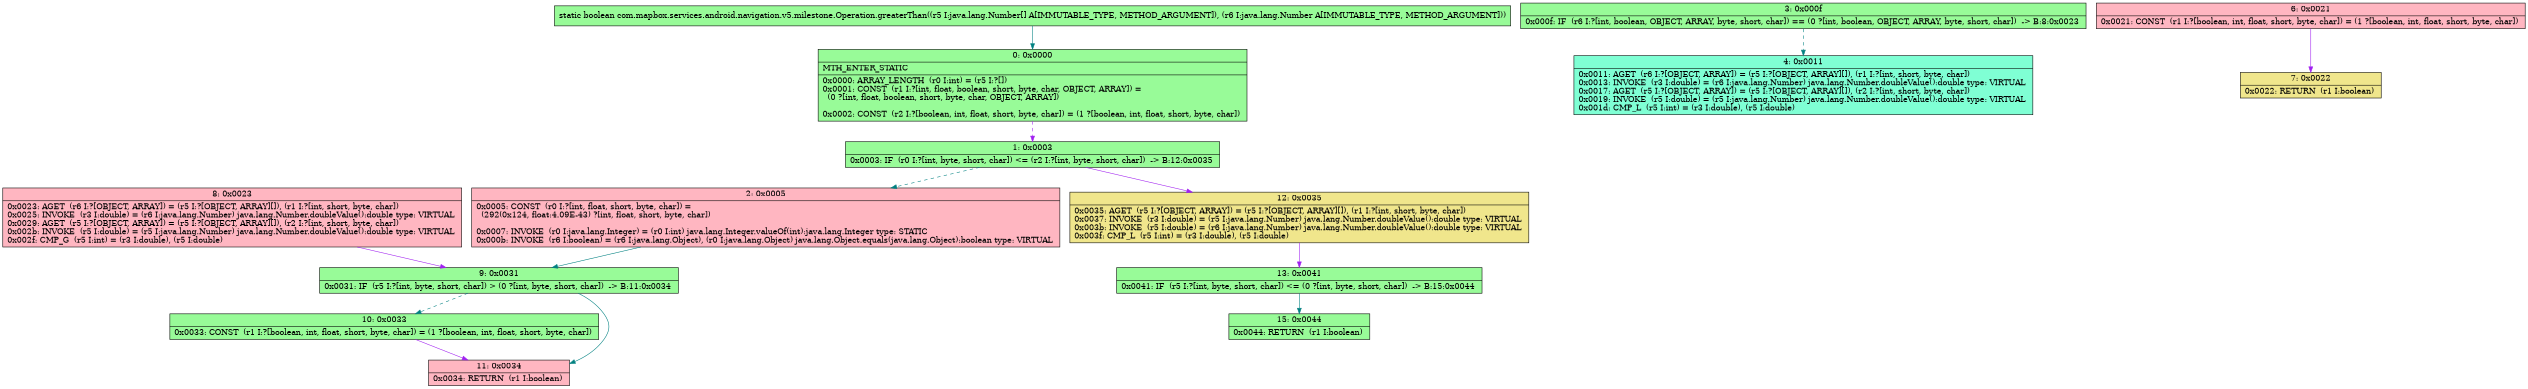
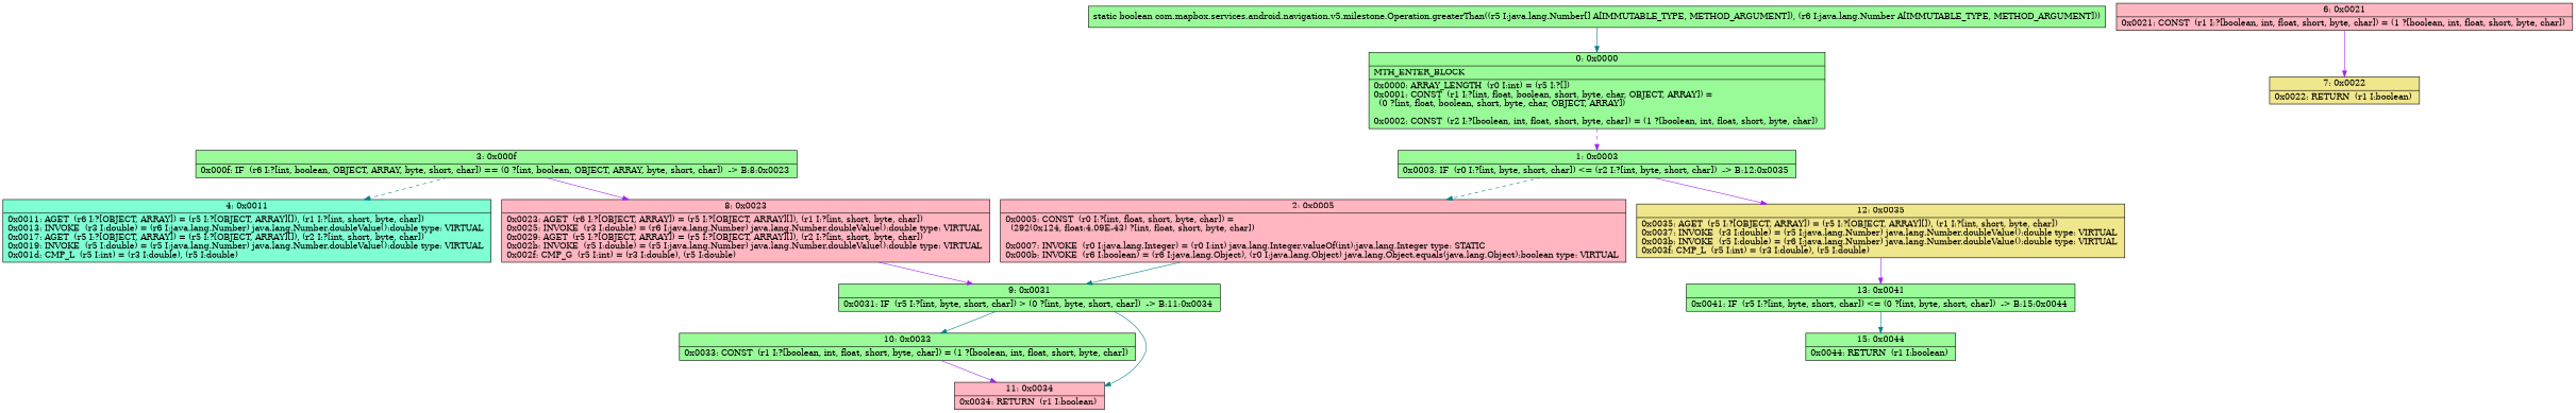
  digraph {
    node [fillcolor=palegreen shape=record style=filled]
    edge [color=purple]
-   n1 [label="{0\:\ 0x0000|MTH_ENTER_STATIC\l|0x0000: ARRAY_LENGTH  (r0 I:int) = (r5 I:?[]) \l0x0001: CONST  (r1 I:?[int, float, boolean, short, byte, char, OBJECT, ARRAY]) = \l  (0 ?[int, float, boolean, short, byte, char, OBJECT, ARRAY])\l \l0x0002: CONST  (r2 I:?[boolean, int, float, short, byte, char]) = (1 ?[boolean, int, float, short, byte, char]) \l}"]
+   n1 [label="{0\:\ 0x0000|MTH_ENTER_BLOCK\l|0x0000: ARRAY_LENGTH  (r0 I:int) = (r5 I:?[]) \l0x0001: CONST  (r1 I:?[int, float, boolean, short, byte, char, OBJECT, ARRAY]) = \l  (0 ?[int, float, boolean, short, byte, char, OBJECT, ARRAY])\l \l0x0002: CONST  (r2 I:?[boolean, int, float, short, byte, char]) = (1 ?[boolean, int, float, short, byte, char]) \l}"]
    n2 [label="{1\:\ 0x0003|0x0003: IF  (r0 I:?[int, byte, short, char]) \<= (r2 I:?[int, byte, short, char])  \-\> B:12:0x0035 \l}"]
    n3 [fillcolor=lightpink label="{2\:\ 0x0005|0x0005: CONST  (r0 I:?[int, float, short, byte, char]) = \l  (292(0x124, float:4.09E\-43) ?[int, float, short, byte, char])\l \l0x0007: INVOKE  (r0 I:java.lang.Integer) = (r0 I:int) java.lang.Integer.valueOf(int):java.lang.Integer type: STATIC \l0x000b: INVOKE  (r6 I:boolean) = (r6 I:java.lang.Object), (r0 I:java.lang.Object) java.lang.Object.equals(java.lang.Object):boolean type: VIRTUAL \l}"]
    n4 [fillcolor=khaki label="{12\:\ 0x0035|0x0035: AGET  (r5 I:?[OBJECT, ARRAY]) = (r5 I:?[OBJECT, ARRAY][]), (r1 I:?[int, short, byte, char]) \l0x0037: INVOKE  (r3 I:double) = (r5 I:java.lang.Number) java.lang.Number.doubleValue():double type: VIRTUAL \l0x003b: INVOKE  (r5 I:double) = (r6 I:java.lang.Number) java.lang.Number.doubleValue():double type: VIRTUAL \l0x003f: CMP_L  (r5 I:int) = (r3 I:double), (r5 I:double) \l}"]
    n5 [label="{9\:\ 0x0031|0x0031: IF  (r5 I:?[int, byte, short, char]) \> (0 ?[int, byte, short, char])  \-\> B:11:0x0034 \l}"]
    n6 [label="{13\:\ 0x0041|0x0041: IF  (r5 I:?[int, byte, short, char]) \<= (0 ?[int, byte, short, char])  \-\> B:15:0x0044 \l}"]
    n7 [label="{3\:\ 0x000f|0x000f: IF  (r6 I:?[int, boolean, OBJECT, ARRAY, byte, short, char]) == (0 ?[int, boolean, OBJECT, ARRAY, byte, short, char])  \-\> B:8:0x0023 \l}"]
    n8 [fillcolor=aquamarine label="{4\:\ 0x0011|0x0011: AGET  (r6 I:?[OBJECT, ARRAY]) = (r5 I:?[OBJECT, ARRAY][]), (r1 I:?[int, short, byte, char]) \l0x0013: INVOKE  (r3 I:double) = (r6 I:java.lang.Number) java.lang.Number.doubleValue():double type: VIRTUAL \l0x0017: AGET  (r5 I:?[OBJECT, ARRAY]) = (r5 I:?[OBJECT, ARRAY][]), (r2 I:?[int, short, byte, char]) \l0x0019: INVOKE  (r5 I:double) = (r5 I:java.lang.Number) java.lang.Number.doubleValue():double type: VIRTUAL \l0x001d: CMP_L  (r5 I:int) = (r3 I:double), (r5 I:double) \l}"]
    n9 [fillcolor=lightpink label="{8\:\ 0x0023|0x0023: AGET  (r6 I:?[OBJECT, ARRAY]) = (r5 I:?[OBJECT, ARRAY][]), (r1 I:?[int, short, byte, char]) \l0x0025: INVOKE  (r3 I:double) = (r6 I:java.lang.Number) java.lang.Number.doubleValue():double type: VIRTUAL \l0x0029: AGET  (r5 I:?[OBJECT, ARRAY]) = (r5 I:?[OBJECT, ARRAY][]), (r2 I:?[int, short, byte, char]) \l0x002b: INVOKE  (r5 I:double) = (r5 I:java.lang.Number) java.lang.Number.doubleValue():double type: VIRTUAL \l0x002f: CMP_G  (r5 I:int) = (r3 I:double), (r5 I:double) \l}"]
    n10 [fillcolor=lightpink label="{6\:\ 0x0021|0x0021: CONST  (r1 I:?[boolean, int, float, short, byte, char]) = (1 ?[boolean, int, float, short, byte, char]) \l}"]
    n11 [fillcolor=khaki label="{7\:\ 0x0022|0x0022: RETURN  (r1 I:boolean) \l}"]
    n12 [label="{10\:\ 0x0033|0x0033: CONST  (r1 I:?[boolean, int, float, short, byte, char]) = (1 ?[boolean, int, float, short, byte, char]) \l}"]
    n13 [fillcolor=lightpink label="{11\:\ 0x0034|0x0034: RETURN  (r1 I:boolean) \l}"]
    n14 [label="{15\:\ 0x0044|0x0044: RETURN  (r1 I:boolean) \l}"]
    n15 [label="{static boolean com.mapbox.services.android.navigation.v5.milestone.Operation.greaterThan((r5 I:java.lang.Number[] A[IMMUTABLE_TYPE, METHOD_ARGUMENT]), (r6 I:java.lang.Number A[IMMUTABLE_TYPE, METHOD_ARGUMENT])) }"]
    n1 -> n2 [style=dashed]
    n2 -> n3 [color=teal style=dashed]
    n2 -> n4
    n3 -> n5 [color=teal]
    n4 -> n6
-   n5 -> n12 [color=teal style=dashed]
+   n5 -> n12 [color=teal style=solid]
    n5 -> n13 [color=teal]
    n6 -> n14 [color=teal]
    n7 -> n8 [color=teal style=dashed]
+   n7 -> n9
    n9 -> n5
    n10 -> n11
    n12 -> n13
    n15 -> n1 [color=teal]
  }
